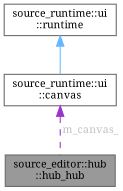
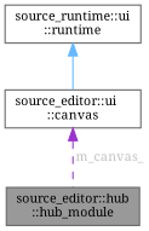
  digraph {
    fontname="Noto Serif"
    node [color=gray40 fillcolor=white fontname="Noto Serif" fontsize=10 shape=box style=filled]
    edge [dir=back fontname="Noto Serif" fontsize=10 labelfontname=Helvetica labelfontsize=10]
-   n1 [fillcolor=grey60 fontcolor=black height=0.2 label="source_editor::hub\l::hub_hub" width=0.4]
-   n2 [height=0.2 label="source_runtime::ui\l::canvas" width=0.4]
+   n1 [fillcolor=grey60 fontcolor=black height=0.2 label="source_editor::hub\l::hub_module" width=0.4]
+   n2 [height=0.2 label="source_editor::ui\l::canvas" width=0.4]
    n3 [height=0.2 label="source_runtime::ui\l::runtime" width=0.4]
    n2 -> n1 [color=darkorchid3 fontcolor=grey label=" m_canvas_" style=dashed]
    n3 -> n2 [color=steelblue1 style=solid]
  }
